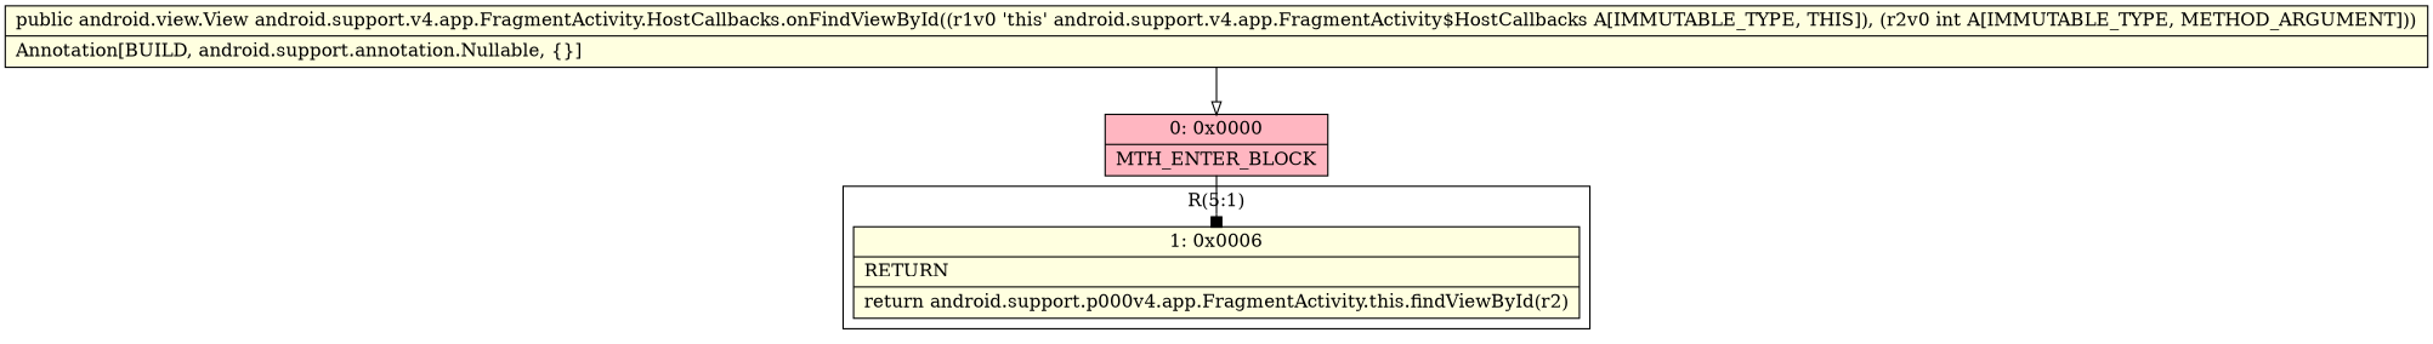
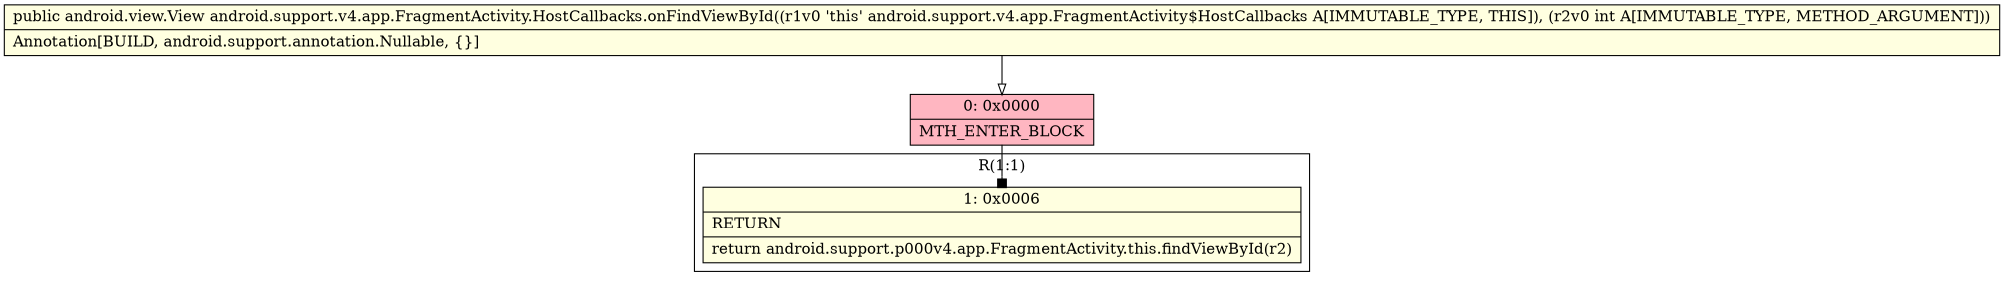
  digraph {
    node [color=black shape=record style=filled fillcolor=lightyellow]
    edge [style=solid]
    n1 [label="{1\:\ 0x0006|RETURN\l|return android.support.p000v4.app.FragmentActivity.this.findViewById(r2)\l}"]
    n2 [label="{0\:\ 0x0000|MTH_ENTER_BLOCK\l}" fillcolor=lightpink]
    n3 [label="{public android.view.View android.support.v4.app.FragmentActivity.HostCallbacks.onFindViewById((r1v0 'this' android.support.v4.app.FragmentActivity$HostCallbacks A[IMMUTABLE_TYPE, THIS]), (r2v0 int A[IMMUTABLE_TYPE, METHOD_ARGUMENT]))  | Annotation[BUILD, android.support.annotation.Nullable, \{\}]\l}"]
    subgraph cluster_1 {
-     label="R(5:1)"
+     label="R(1:1)"
      n1
    }
    n2 -> n1 [arrowhead=box]
    n3 -> n2 [arrowhead=onormal]
  }
